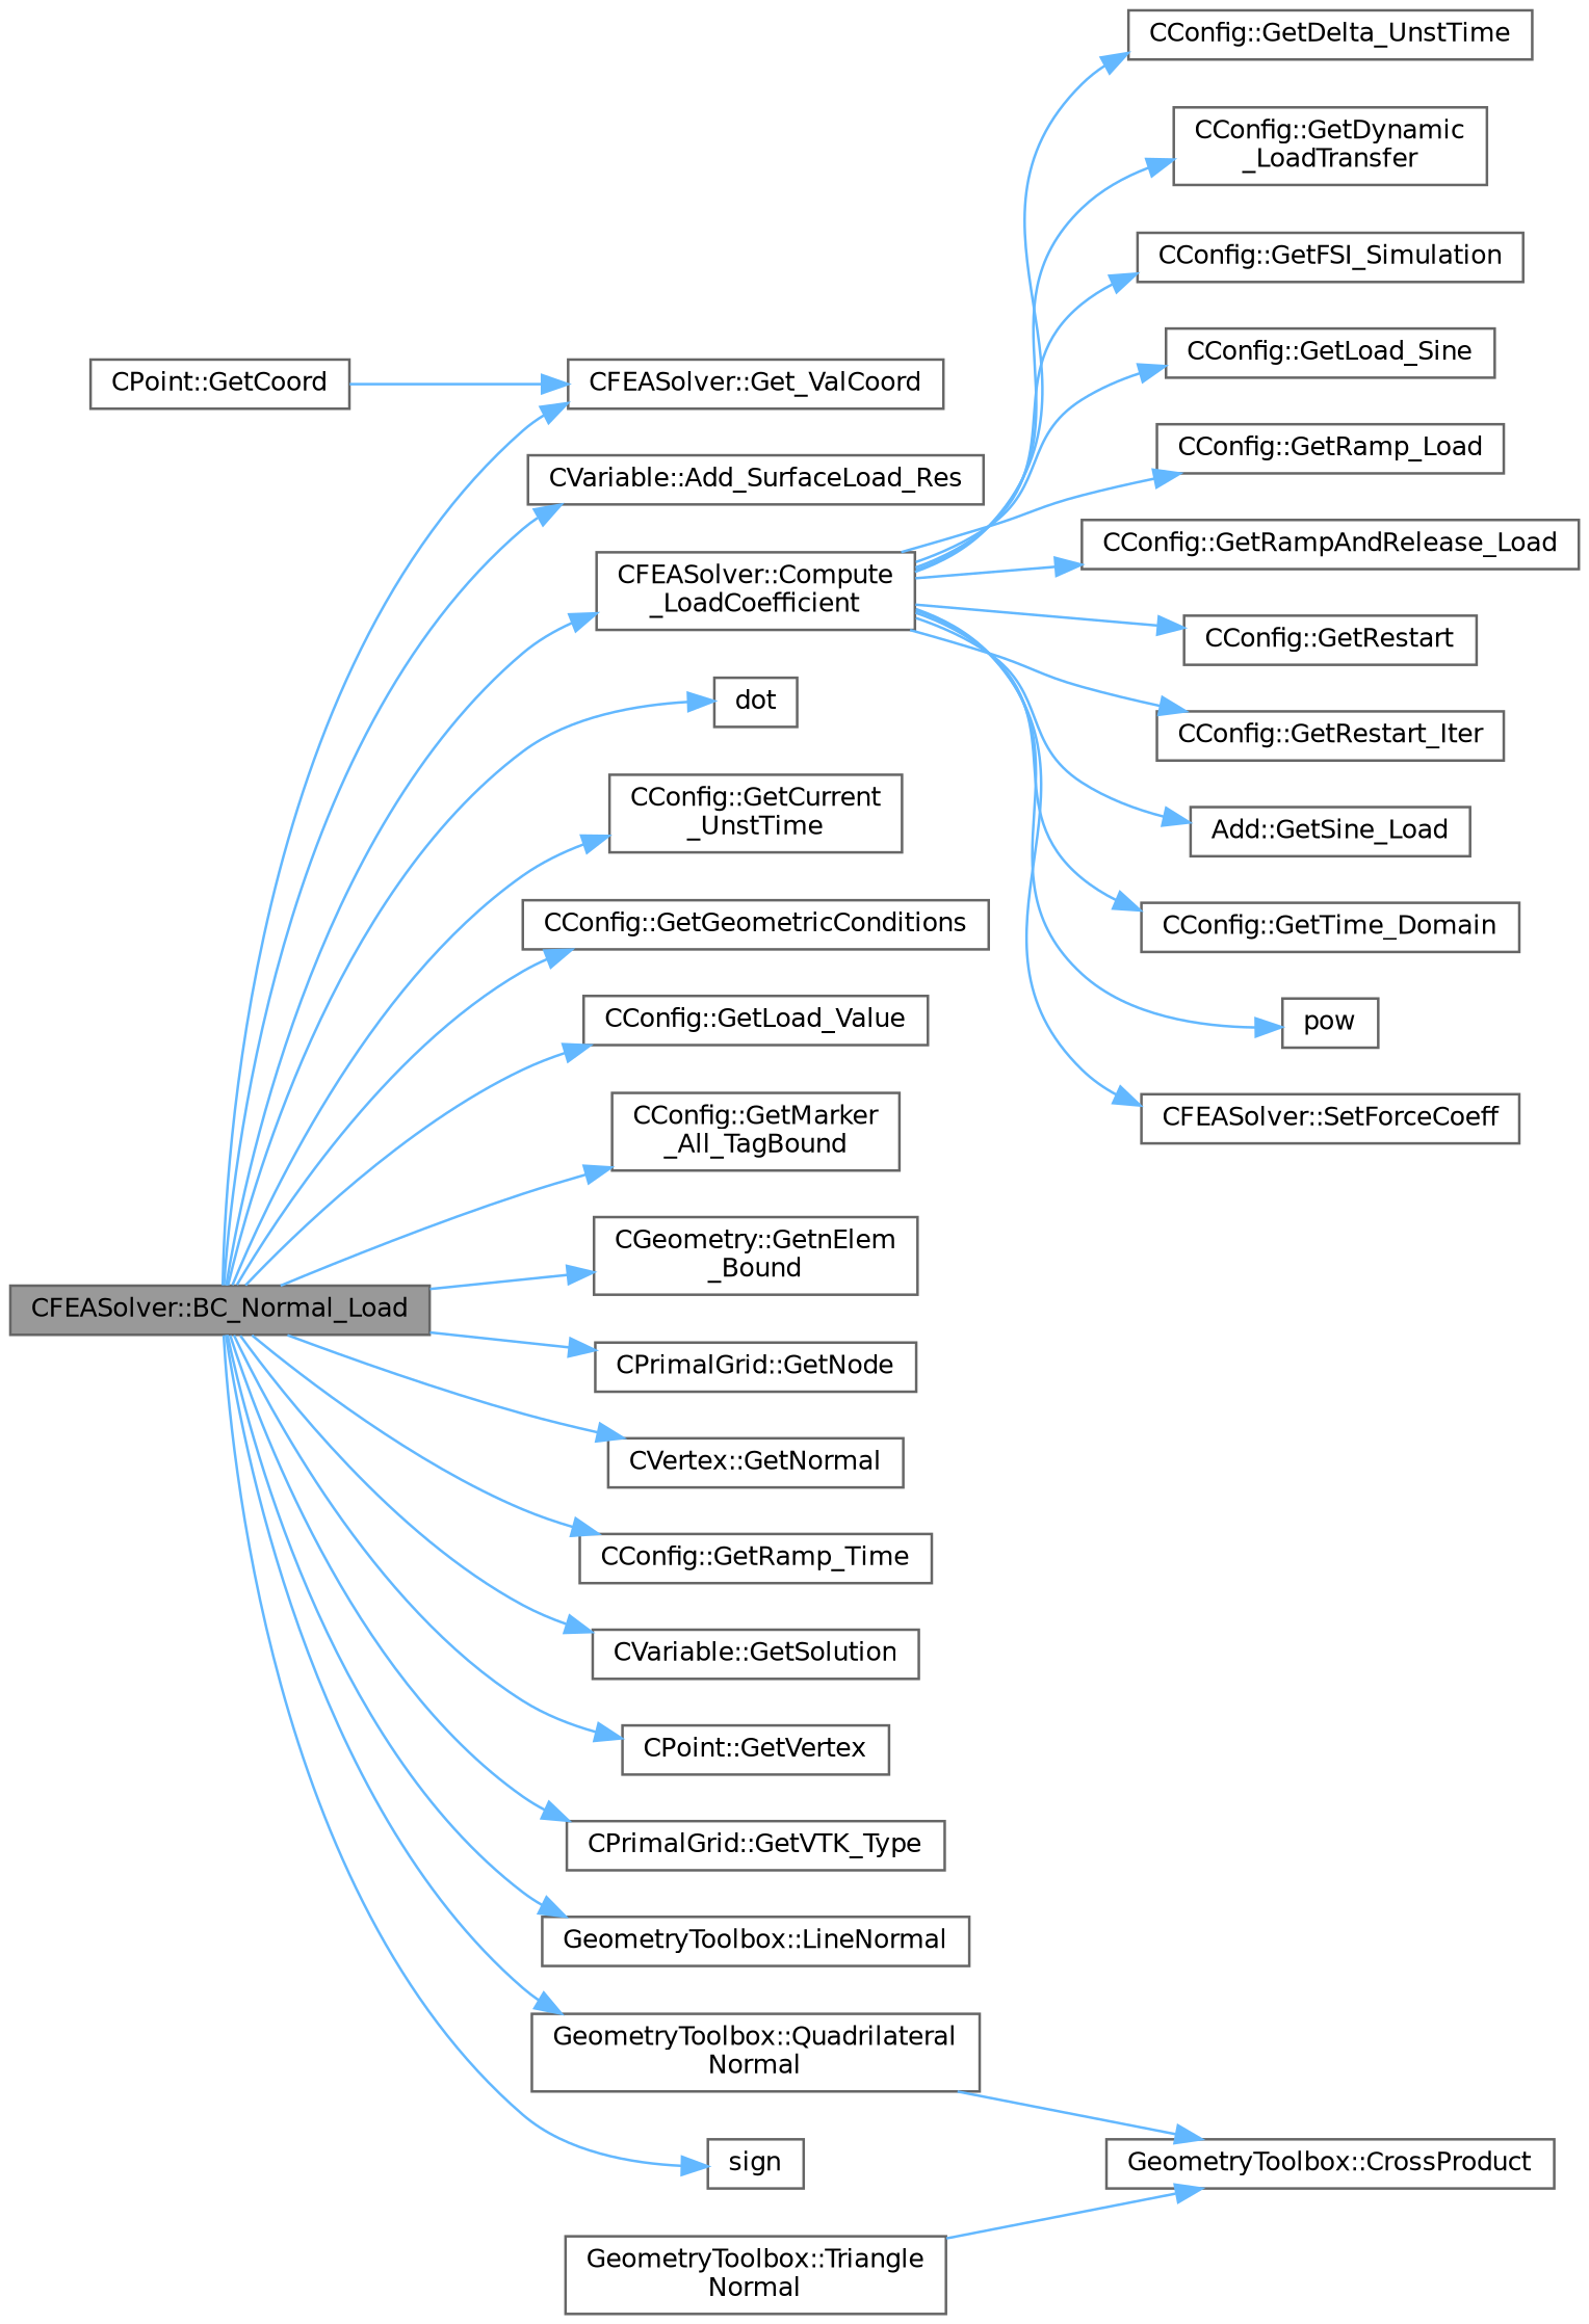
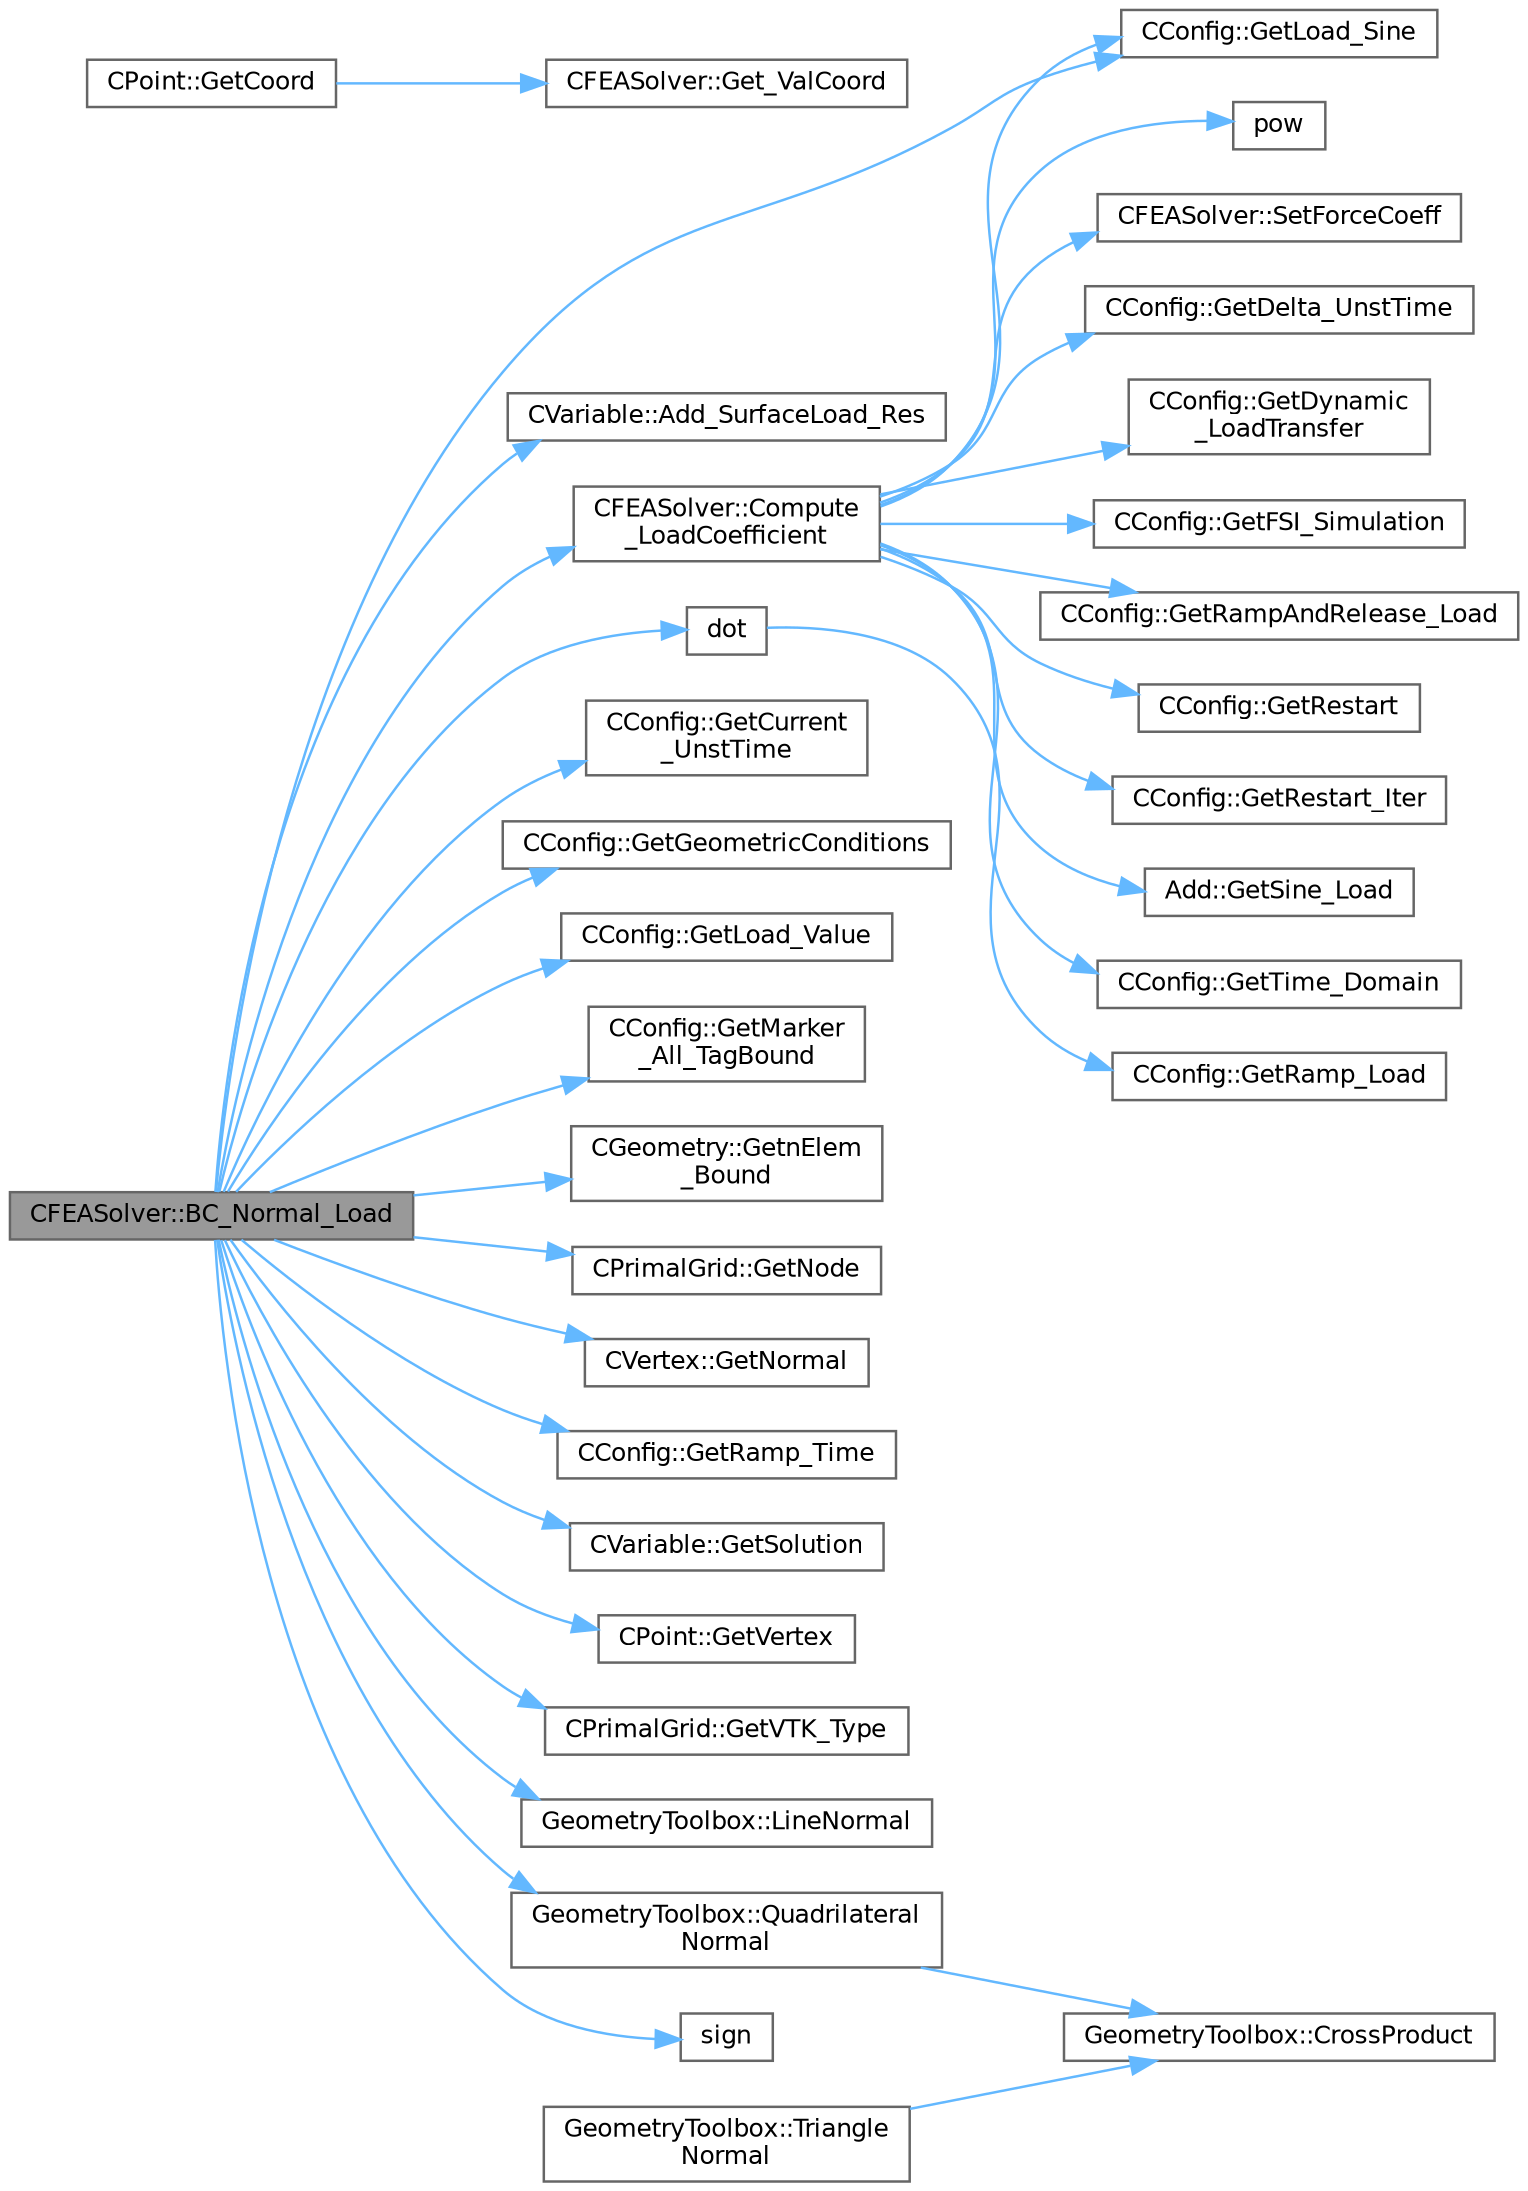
  digraph {
    rankdir=LR
    node [color=grey40 fillcolor=white fontname=Helvetica fontsize=10 shape=box style=filled]
    edge [color=steelblue1 fontname=Helvetica fontsize=10 labelfontname=Helvetica labelfontsize=10 style=solid]
    n1 [color=gray40 fillcolor=grey60 fontcolor=black height=0.2 label="CFEASolver::BC_Normal_Load" width=0.4]
    n2 [height=0.2 label="CVariable::Add_SurfaceLoad_Res" width=0.4]
    n3 [height=0.2 label="CFEASolver::Compute\l_LoadCoefficient" width=0.4]
    n4 [height=0.2 label=dot width=0.4]
    n5 [height=0.2 label="CFEASolver::Get_ValCoord" width=0.4]
    n6 [height=0.2 label="CConfig::GetCurrent\l_UnstTime" width=0.4]
    n7 [height=0.2 label="CConfig::GetGeometricConditions" width=0.4]
    n8 [height=0.2 label="CConfig::GetLoad_Value" width=0.4]
    n9 [height=0.2 label="CConfig::GetMarker\l_All_TagBound" width=0.4]
    n10 [height=0.2 label="CGeometry::GetnElem\l_Bound" width=0.4]
    n11 [height=0.2 label="CPrimalGrid::GetNode" width=0.4]
    n12 [height=0.2 label="CVertex::GetNormal" width=0.4]
    n13 [height=0.2 label="CConfig::GetRamp_Time" width=0.4]
    n14 [height=0.2 label="CVariable::GetSolution" width=0.4]
    n15 [height=0.2 label="CPoint::GetVertex" width=0.4]
    n16 [height=0.2 label="CPrimalGrid::GetVTK_Type" width=0.4]
    n17 [height=0.2 label="GeometryToolbox::LineNormal" width=0.4]
    n18 [height=0.2 label="GeometryToolbox::Quadrilateral\lNormal" width=0.4]
    n19 [height=0.2 label=sign width=0.4]
    n20 [height=0.2 label="CConfig::GetDelta_UnstTime" width=0.4]
    n21 [height=0.2 label="CConfig::GetDynamic\l_LoadTransfer" width=0.4]
    n22 [height=0.2 label="CConfig::GetFSI_Simulation" width=0.4]
    n23 [height=0.2 label="CConfig::GetLoad_Sine" width=0.4]
    n24 [height=0.2 label="CConfig::GetRamp_Load" width=0.4]
    n25 [height=0.2 label="CConfig::GetRampAndRelease_Load" width=0.4]
    n26 [height=0.2 label="CConfig::GetRestart" width=0.4]
    n27 [height=0.2 label="CConfig::GetRestart_Iter" width=0.4]
    n28 [height=0.2 label="Add::GetSine_Load" width=0.4]
    n29 [height=0.2 label="CConfig::GetTime_Domain" width=0.4]
    n30 [height=0.2 label=pow width=0.4]
    n31 [height=0.2 label="CFEASolver::SetForceCoeff" width=0.4]
    n32 [height=0.2 label="GeometryToolbox::CrossProduct" width=0.4]
    n33 [height=0.2 label="GeometryToolbox::Triangle\lNormal" width=0.4]
    n34 [height=0.2 label="CPoint::GetCoord" width=0.4]
    n1 -> n2
    n1 -> n3
    n1 -> n4
-   n1 -> n5
+   n1 -> n23
    n1 -> n6
    n1 -> n7
    n1 -> n8
    n1 -> n9
    n1 -> n10
    n1 -> n11
    n1 -> n12
    n1 -> n13
    n1 -> n14
    n1 -> n15
    n1 -> n16
    n1 -> n17
    n1 -> n18
    n1 -> n19
    n3 -> n20
    n3 -> n21
    n3 -> n22
    n3 -> n23
-   n3 -> n24
+   n4 -> n24
    n3 -> n25
    n3 -> n26
    n3 -> n27
    n3 -> n28
    n3 -> n29
    n3 -> n30
    n3 -> n31
    n18 -> n32
    n33 -> n32
    n34 -> n5
  }
